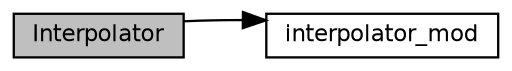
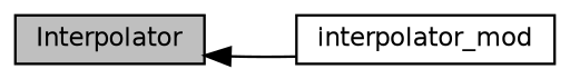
  digraph {
    rankdir=LR
    node [color=black fontname=Helvetica fontsize=10 shape=box style=filled]
    n1 [fillcolor=grey75 fontcolor=black height=0.2 label=Interpolator width=0.4]
    n2 [fillcolor=white height=0.2 label=interpolator_mod width=0.4]
-   n2 -> n1 [dir=back fontname=Helvetica fontsize=10 labelfontname=Helvetica labelfontsize=10 shape=plaintext style=solid]
+   n1 -> n2 [dir=back fontname=Helvetica fontsize=10 labelfontname=Helvetica labelfontsize=10 shape=plaintext style=solid]
  }
